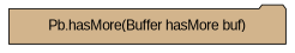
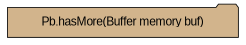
  digraph {
    fontname="Liberation Sans"
-   "Pb.hasMore(Buffer memory buf)" [height=0.5 width=3.8596 style=filled fillcolor=tan color=black shape=folder fontname="Liberation Sans" label="Pb.hasMore(Buffer hasMore buf)"]
+   "Pb.hasMore(Buffer memory buf)" [height=0.5 width=3.8596 style=filled fillcolor=tan color=black shape=folder fontname="Liberation Sans"]
  }
